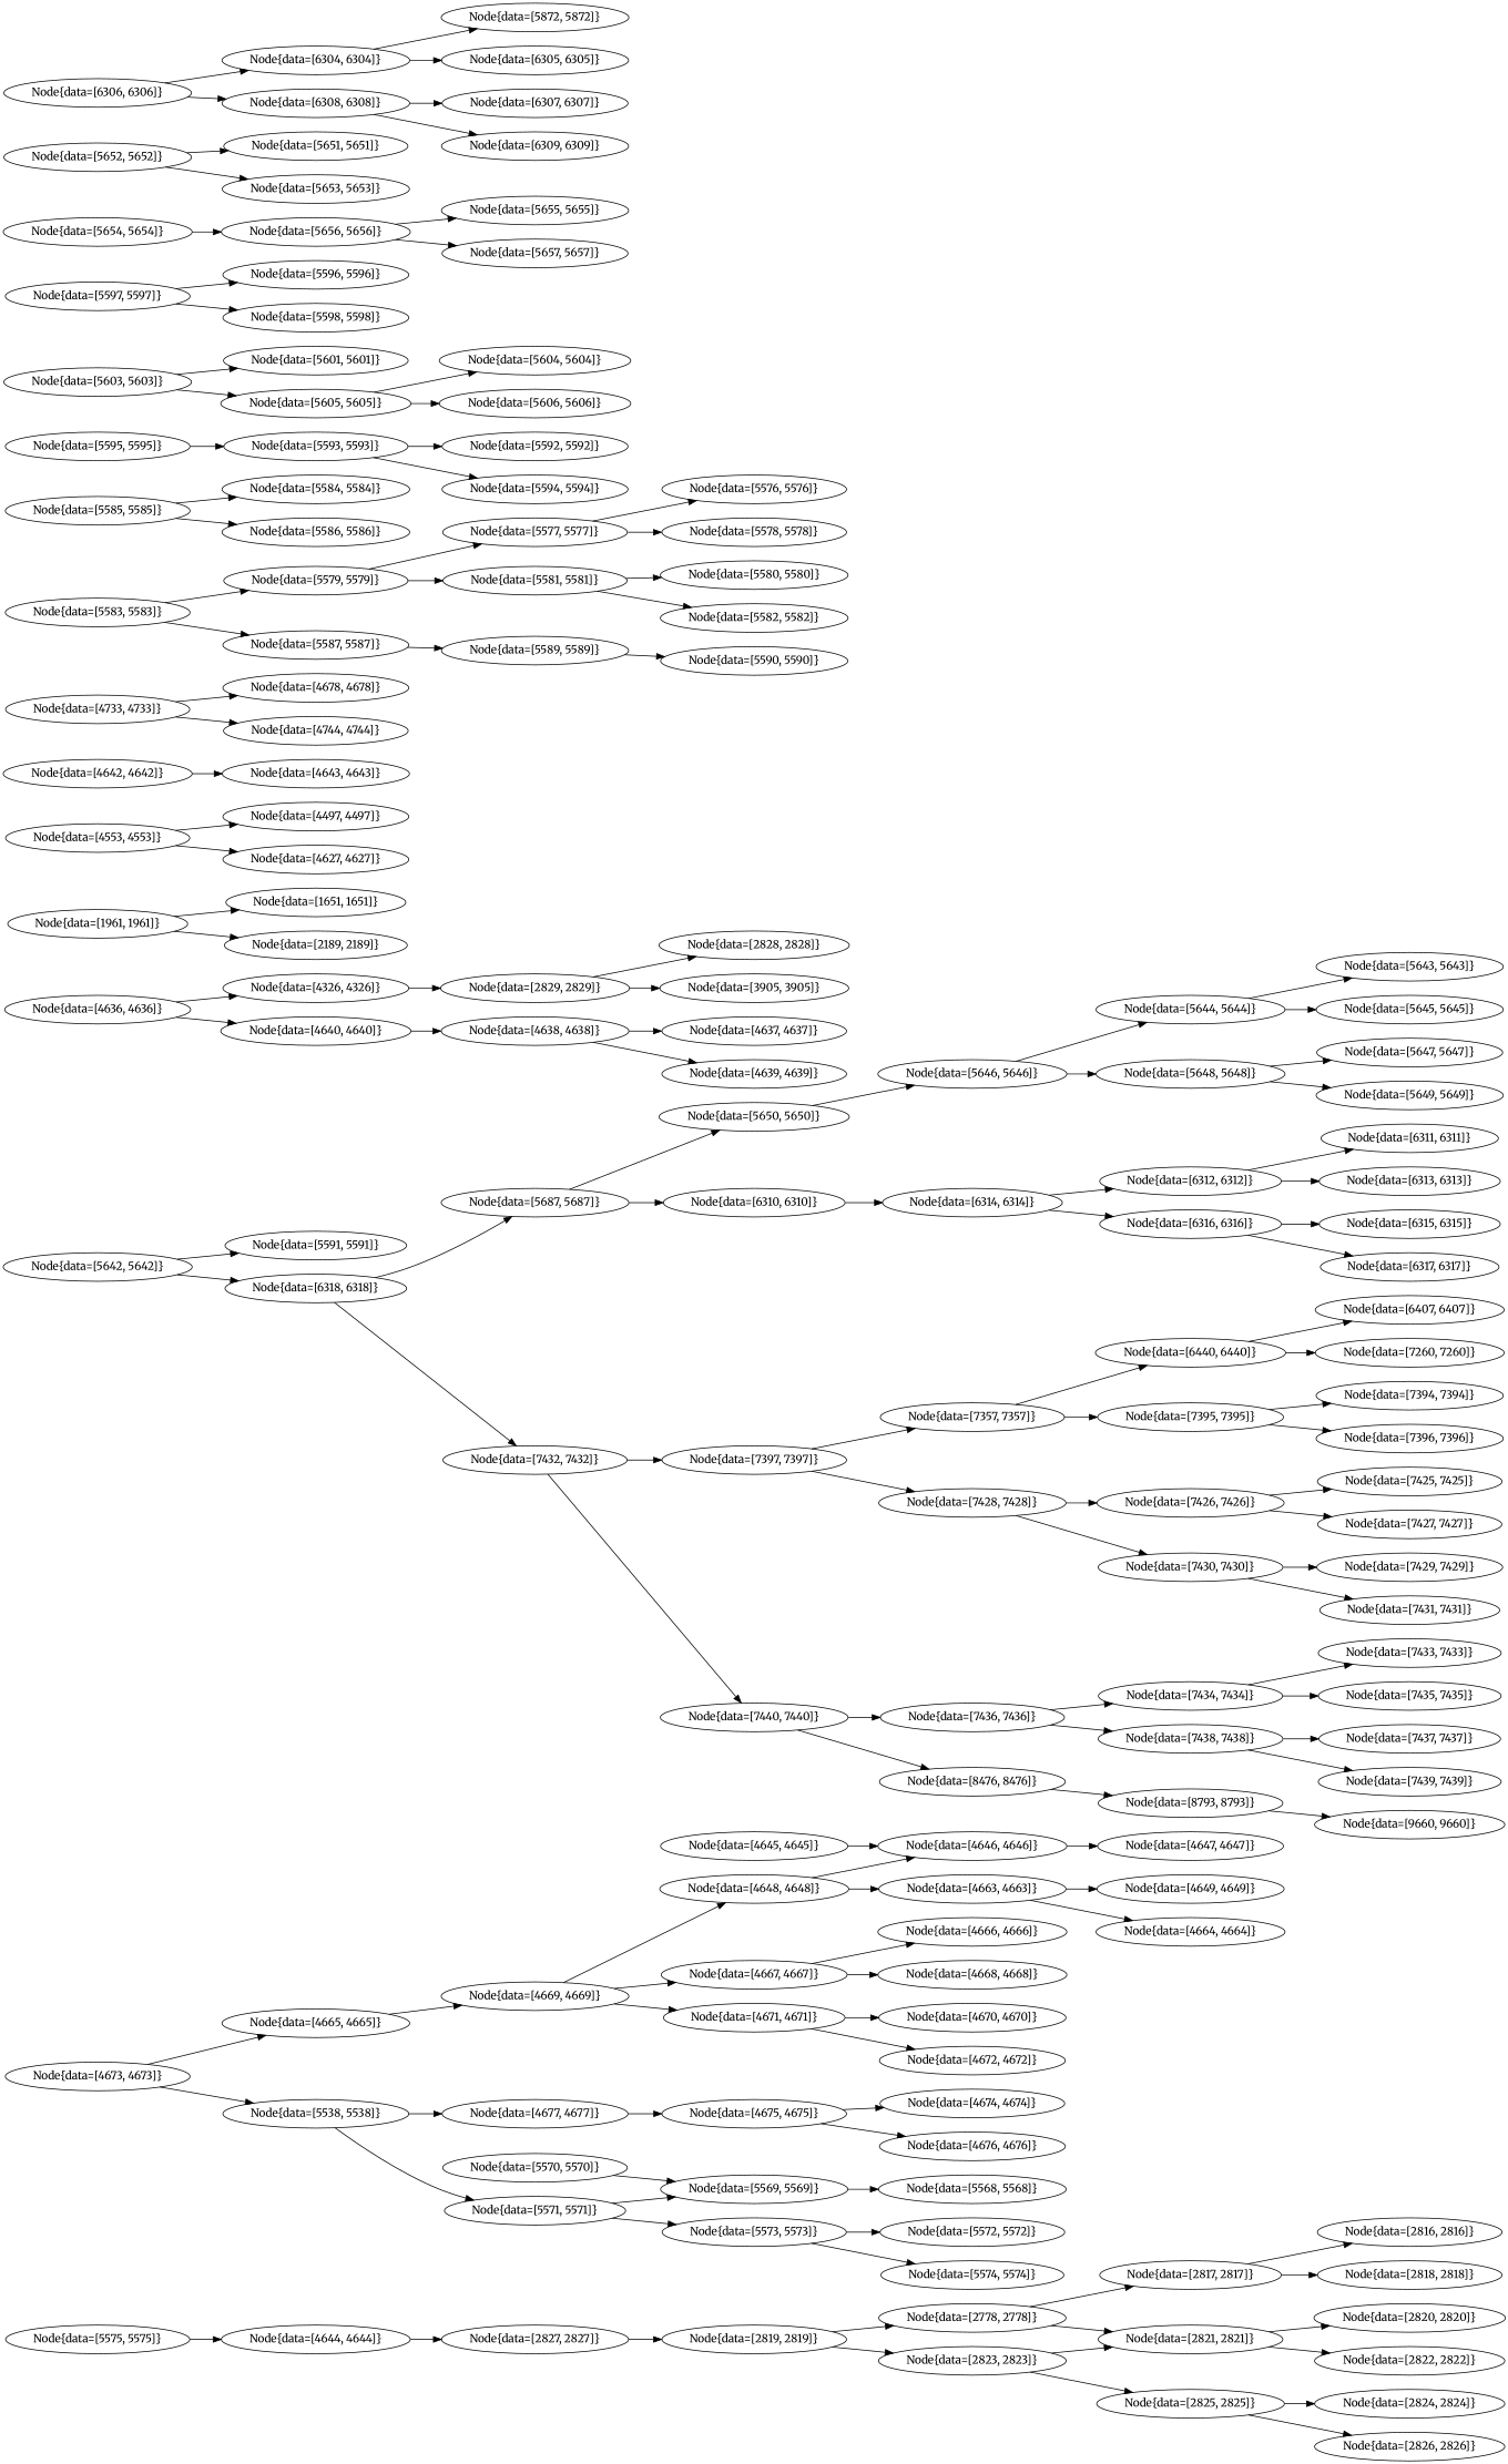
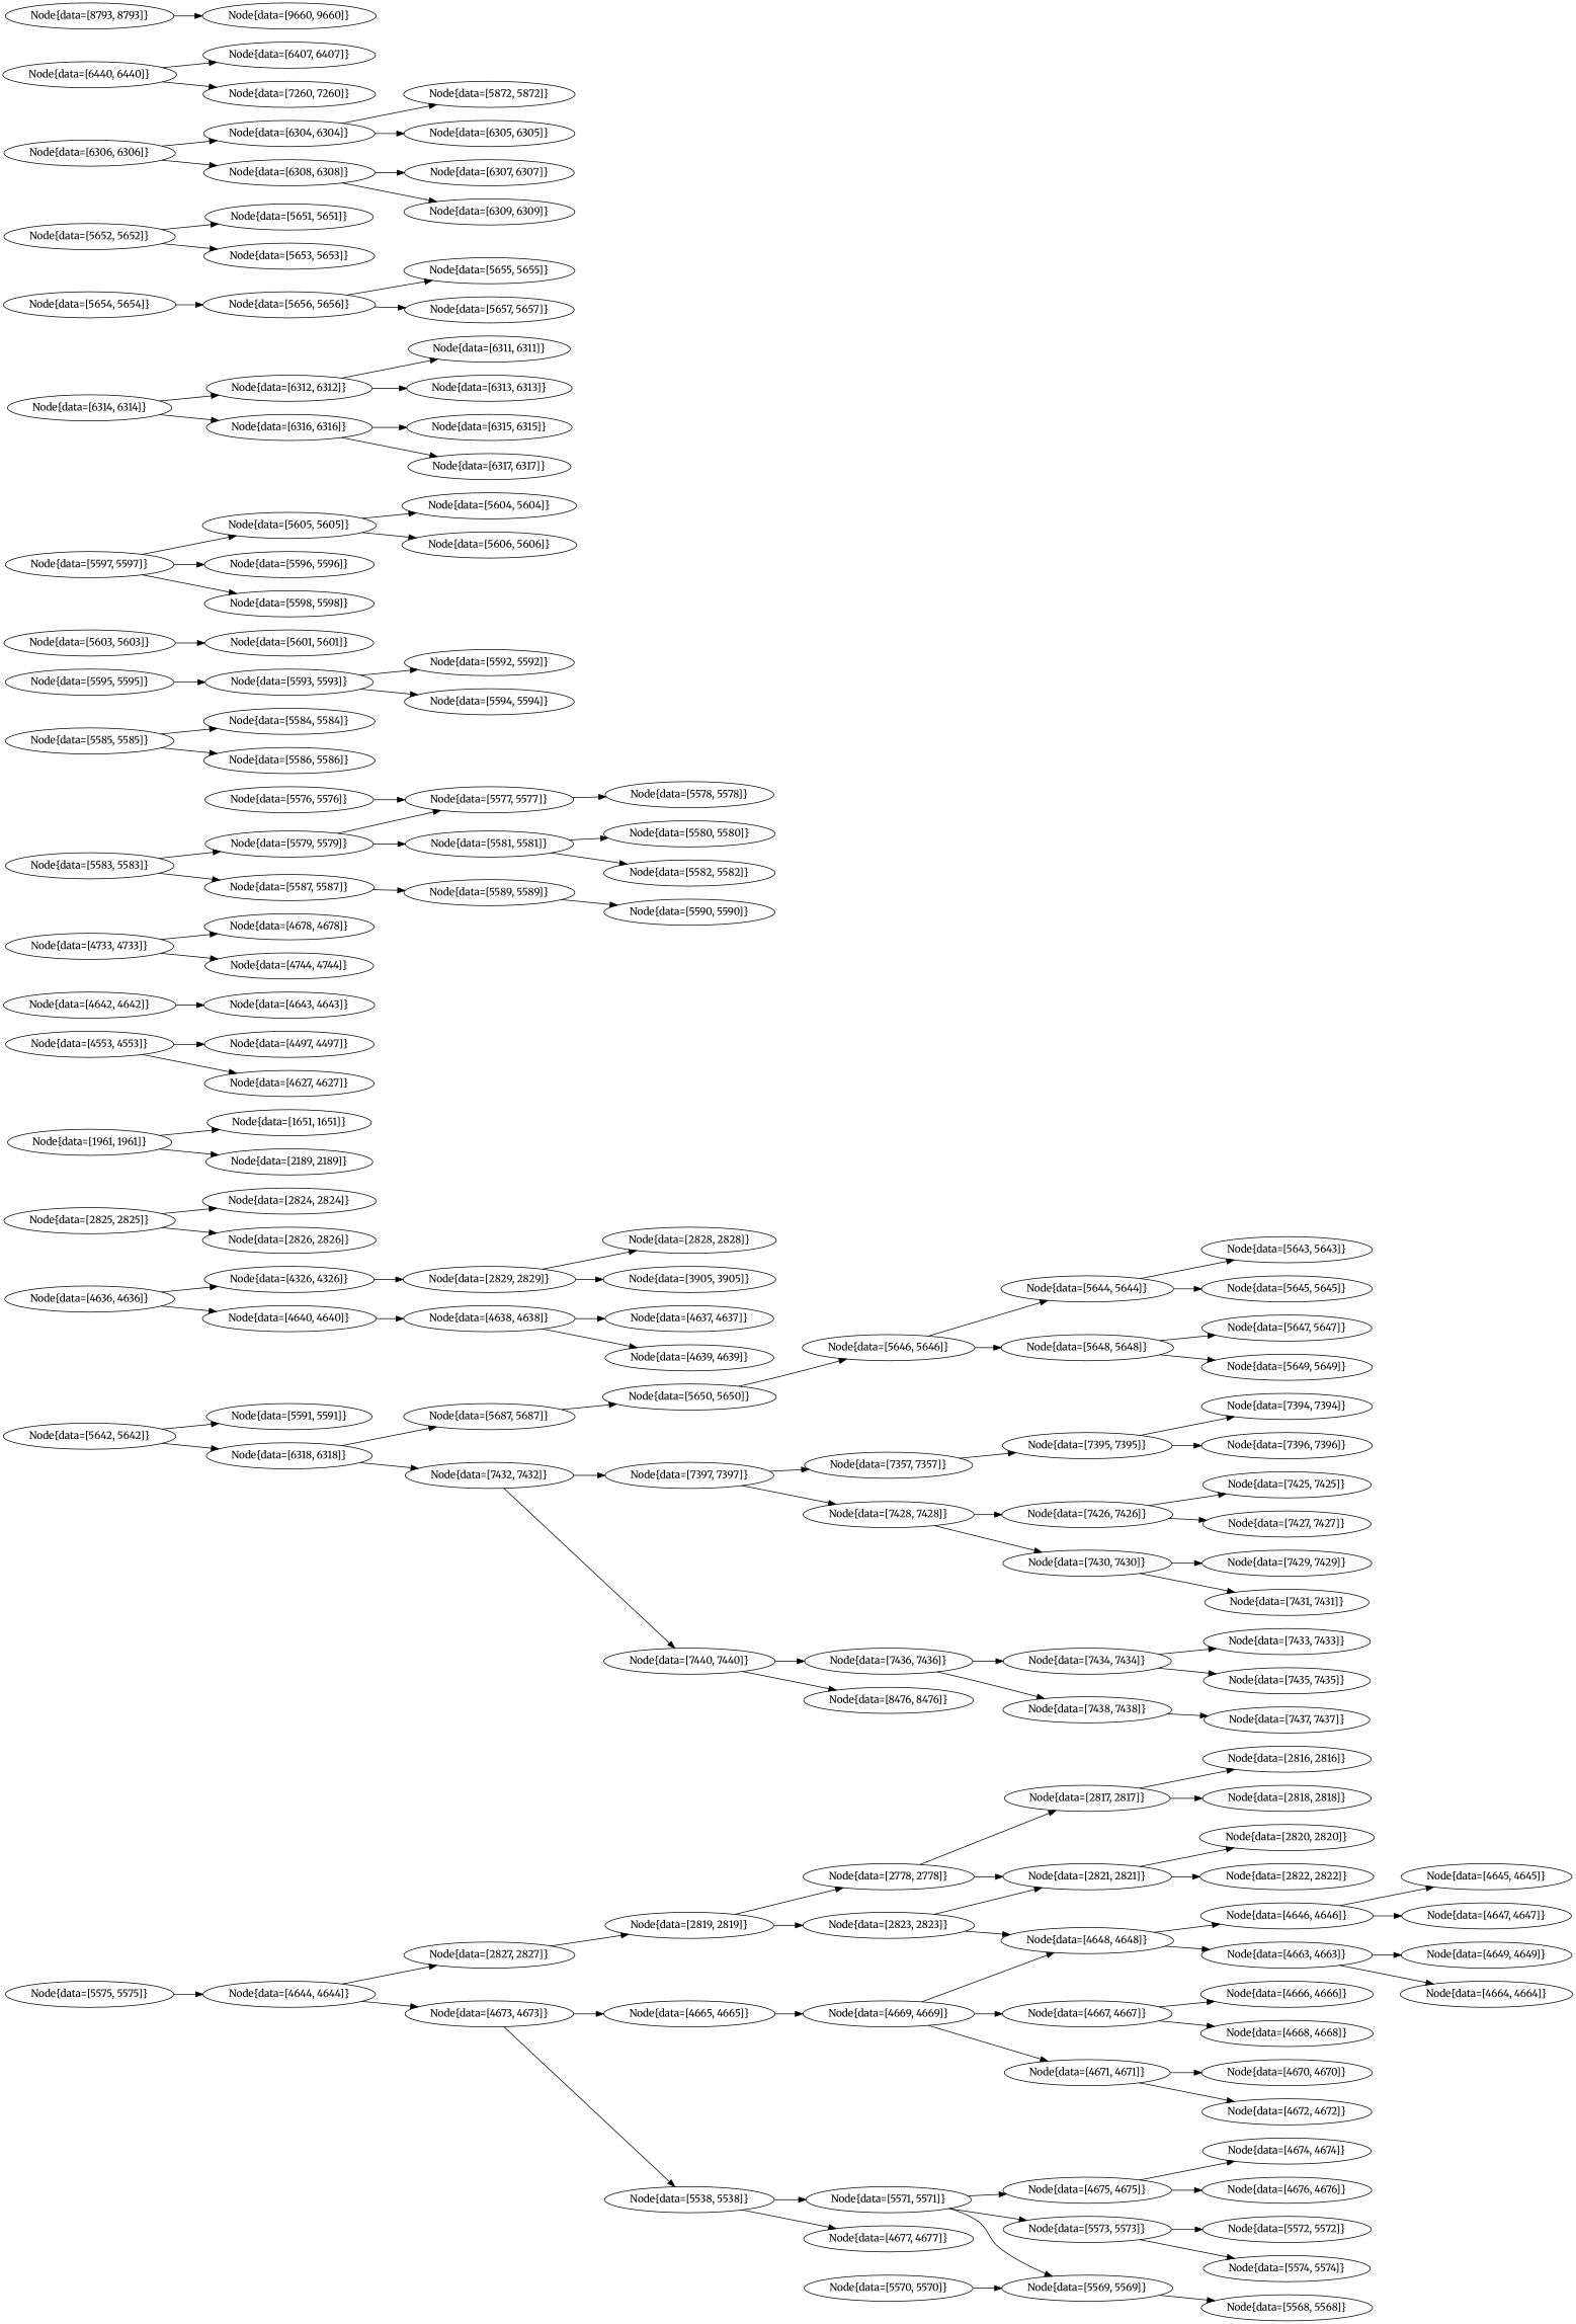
  digraph {
    fontname=Merriweather
    rankdir=LR
    node [fontname=Merriweather]
    edge [fontname=Merriweather]
    n1 [label="Node{data=[5575, 5575]}"]
    n2 [label="Node{data=[4644, 4644]}"]
    n3 [label="Node{data=[2827, 2827]}"]
    n4 [label="Node{data=[4673, 4673]}"]
    n5 [label="Node{data=[5642, 5642]}"]
    n6 [label="Node{data=[5591, 5591]}"]
    n7 [label="Node{data=[6318, 6318]}"]
    n8 [label="Node{data=[2819, 2819]}"]
    n9 [label="Node{data=[4665, 4665]}"]
    n10 [label="Node{data=[5538, 5538]}"]
    n11 [label="Node{data=[2778, 2778]}"]
    n12 [label="Node{data=[2823, 2823]}"]
    n13 [label="Node{data=[4636, 4636]}"]
    n14 [label="Node{data=[4326, 4326]}"]
    n15 [label="Node{data=[4640, 4640]}"]
    n16 [label="Node{data=[2817, 2817]}"]
    n17 [label="Node{data=[2821, 2821]}"]
    n18 [label="Node{data=[2825, 2825]}"]
    n19 [label="Node{data=[1961, 1961]}"]
    n20 [label="Node{data=[1651, 1651]}"]
    n21 [label="Node{data=[2189, 2189]}"]
    n22 [label="Node{data=[2816, 2816]}"]
    n23 [label="Node{data=[2818, 2818]}"]
    n24 [label="Node{data=[2820, 2820]}"]
    n25 [label="Node{data=[2822, 2822]}"]
    n26 [label="Node{data=[2824, 2824]}"]
    n27 [label="Node{data=[2826, 2826]}"]
    n28 [label="Node{data=[2829, 2829]}"]
    n29 [label="Node{data=[4638, 4638]}"]
    n30 [label="Node{data=[2828, 2828]}"]
    n31 [label="Node{data=[3905, 3905]}"]
    n32 [label="Node{data=[4553, 4553]}"]
    n33 [label="Node{data=[4497, 4497]}"]
    n34 [label="Node{data=[4627, 4627]}"]
    n35 [label="Node{data=[4637, 4637]}"]
    n36 [label="Node{data=[4639, 4639]}"]
    n37 [label="Node{data=[4642, 4642]}"]
    n38 [label="Node{data=[4643, 4643]}"]
    n39 [label="Node{data=[4669, 4669]}"]
    n40 [label="Node{data=[4677, 4677]}"]
    n41 [label="Node{data=[5571, 5571]}"]
    n42 [label="Node{data=[4648, 4648]}"]
    n43 [label="Node{data=[4646, 4646]}"]
    n44 [label="Node{data=[4663, 4663]}"]
    n45 [label="Node{data=[4667, 4667]}"]
    n46 [label="Node{data=[4671, 4671]}"]
    n47 [label="Node{data=[4645, 4645]}"]
    n48 [label="Node{data=[4647, 4647]}"]
    n49 [label="Node{data=[4649, 4649]}"]
    n50 [label="Node{data=[4664, 4664]}"]
    n51 [label="Node{data=[4666, 4666]}"]
    n52 [label="Node{data=[4668, 4668]}"]
    n53 [label="Node{data=[4670, 4670]}"]
    n54 [label="Node{data=[4672, 4672]}"]
    n55 [label="Node{data=[4675, 4675]}"]
    n56 [label="Node{data=[5569, 5569]}"]
    n57 [label="Node{data=[5573, 5573]}"]
    n58 [label="Node{data=[4674, 4674]}"]
    n59 [label="Node{data=[4676, 4676]}"]
    n60 [label="Node{data=[4733, 4733]}"]
    n61 [label="Node{data=[4678, 4678]}"]
    n62 [label="Node{data=[4744, 4744]}"]
    n63 [label="Node{data=[5568, 5568]}"]
    n64 [label="Node{data=[5572, 5572]}"]
    n65 [label="Node{data=[5574, 5574]}"]
    n66 [label="Node{data=[5570, 5570]}"]
    n67 [label="Node{data=[5687, 5687]}"]
    n68 [label="Node{data=[7432, 7432]}"]
    n69 [label="Node{data=[5583, 5583]}"]
    n70 [label="Node{data=[5579, 5579]}"]
    n71 [label="Node{data=[5587, 5587]}"]
    n72 [label="Node{data=[5577, 5577]}"]
    n73 [label="Node{data=[5581, 5581]}"]
    n74 [label="Node{data=[5589, 5589]}"]
    n75 [label="Node{data=[5576, 5576]}"]
    n76 [label="Node{data=[5578, 5578]}"]
    n77 [label="Node{data=[5580, 5580]}"]
    n78 [label="Node{data=[5582, 5582]}"]
    n79 [label="Node{data=[5585, 5585]}"]
    n80 [label="Node{data=[5584, 5584]}"]
    n81 [label="Node{data=[5586, 5586]}"]
    n82 [label="Node{data=[5590, 5590]}"]
    n83 [label="Node{data=[5595, 5595]}"]
    n84 [label="Node{data=[5593, 5593]}"]
    n85 [label="Node{data=[5603, 5603]}"]
    n86 [label="Node{data=[5601, 5601]}"]
    n87 [label="Node{data=[5605, 5605]}"]
    n88 [label="Node{data=[5592, 5592]}"]
    n89 [label="Node{data=[5594, 5594]}"]
    n90 [label="Node{data=[5597, 5597]}"]
    n91 [label="Node{data=[5596, 5596]}"]
    n92 [label="Node{data=[5598, 5598]}"]
    n93 [label="Node{data=[5604, 5604]}"]
    n94 [label="Node{data=[5606, 5606]}"]
    n95 [label="Node{data=[5650, 5650]}"]
-   n96 [label="Node{data=[6310, 6310]}"]
    n97 [label="Node{data=[7397, 7397]}"]
    n98 [label="Node{data=[7440, 7440]}"]
    n99 [label="Node{data=[5646, 5646]}"]
    n100 [label="Node{data=[6314, 6314]}"]
    n101 [label="Node{data=[5644, 5644]}"]
    n102 [label="Node{data=[5648, 5648]}"]
    n103 [label="Node{data=[5654, 5654]}"]
    n104 [label="Node{data=[5656, 5656]}"]
    n105 [label="Node{data=[5643, 5643]}"]
    n106 [label="Node{data=[5645, 5645]}"]
    n107 [label="Node{data=[5647, 5647]}"]
    n108 [label="Node{data=[5649, 5649]}"]
    n109 [label="Node{data=[5652, 5652]}"]
    n110 [label="Node{data=[5651, 5651]}"]
    n111 [label="Node{data=[5653, 5653]}"]
    n112 [label="Node{data=[5655, 5655]}"]
    n113 [label="Node{data=[5657, 5657]}"]
    n114 [label="Node{data=[6306, 6306]}"]
    n115 [label="Node{data=[6304, 6304]}"]
    n116 [label="Node{data=[6308, 6308]}"]
    n117 [label="Node{data=[6312, 6312]}"]
    n118 [label="Node{data=[6316, 6316]}"]
    n119 [label="Node{data=[5872, 5872]}"]
    n120 [label="Node{data=[6305, 6305]}"]
    n121 [label="Node{data=[6307, 6307]}"]
    n122 [label="Node{data=[6309, 6309]}"]
    n123 [label="Node{data=[6311, 6311]}"]
    n124 [label="Node{data=[6313, 6313]}"]
    n125 [label="Node{data=[6315, 6315]}"]
    n126 [label="Node{data=[6317, 6317]}"]
    n127 [label="Node{data=[7357, 7357]}"]
    n128 [label="Node{data=[7428, 7428]}"]
    n129 [label="Node{data=[7436, 7436]}"]
    n130 [label="Node{data=[8476, 8476]}"]
    n131 [label="Node{data=[6440, 6440]}"]
    n132 [label="Node{data=[7395, 7395]}"]
    n133 [label="Node{data=[7426, 7426]}"]
    n134 [label="Node{data=[7430, 7430]}"]
    n135 [label="Node{data=[6407, 6407]}"]
    n136 [label="Node{data=[7260, 7260]}"]
    n137 [label="Node{data=[7394, 7394]}"]
    n138 [label="Node{data=[7396, 7396]}"]
    n139 [label="Node{data=[7425, 7425]}"]
    n140 [label="Node{data=[7427, 7427]}"]
    n141 [label="Node{data=[7429, 7429]}"]
    n142 [label="Node{data=[7431, 7431]}"]
    n143 [label="Node{data=[7434, 7434]}"]
    n144 [label="Node{data=[7438, 7438]}"]
    n145 [label="Node{data=[8793, 8793]}"]
    n146 [label="Node{data=[7433, 7433]}"]
    n147 [label="Node{data=[7435, 7435]}"]
    n148 [label="Node{data=[7437, 7437]}"]
-   n149 [label="Node{data=[7439, 7439]}"]
    n150 [label="Node{data=[9660, 9660]}"]
    n1 -> n2
    n2 -> n3
+   n2 -> n4
    n3 -> n8
    n4 -> n9
    n4 -> n10
    n5 -> n6
    n5 -> n7
    n7 -> n67
    n7 -> n68
    n8 -> n11
    n8 -> n12
    n9 -> n39
    n10 -> n40
    n10 -> n41
    n11 -> n16
    n11 -> n17
    n12 -> n17
-   n12 -> n18
+   n12 -> n42
    n13 -> n14
    n13 -> n15
    n14 -> n28
    n15 -> n29
    n16 -> n22
    n16 -> n23
    n17 -> n24
    n17 -> n25
    n18 -> n26
    n18 -> n27
    n19 -> n20
    n19 -> n21
    n28 -> n30
    n28 -> n31
    n29 -> n35
    n29 -> n36
    n32 -> n33
    n32 -> n34
    n37 -> n38
    n39 -> n42
    n39 -> n45
    n39 -> n46
-   n40 -> n55
+   n41 -> n55
    n41 -> n56
    n41 -> n57
    n42 -> n43
    n42 -> n44
-   n47 -> n43
+   n43 -> n47
    n43 -> n48
    n44 -> n49
    n44 -> n50
    n45 -> n51
    n45 -> n52
    n46 -> n53
    n46 -> n54
    n55 -> n58
    n55 -> n59
    n56 -> n63
    n57 -> n64
    n57 -> n65
    n60 -> n61
    n60 -> n62
    n66 -> n56
    n67 -> n95
-   n67 -> n96
    n68 -> n97
    n68 -> n98
    n69 -> n70
    n69 -> n71
    n70 -> n72
    n70 -> n73
    n71 -> n74
-   n72 -> n75
+   n75 -> n72
    n72 -> n76
    n73 -> n77
    n73 -> n78
    n74 -> n82
    n79 -> n80
    n79 -> n81
    n83 -> n84
    n84 -> n88
    n84 -> n89
    n85 -> n86
-   n85 -> n87
+   n90 -> n87
    n87 -> n93
    n87 -> n94
    n90 -> n91
    n90 -> n92
    n95 -> n99
-   n96 -> n100
    n97 -> n127
    n97 -> n128
    n98 -> n129
    n98 -> n130
    n99 -> n101
    n99 -> n102
    n100 -> n117
    n100 -> n118
    n101 -> n105
    n101 -> n106
    n102 -> n107
    n102 -> n108
    n103 -> n104
    n104 -> n112
    n104 -> n113
    n109 -> n110
    n109 -> n111
    n114 -> n115
    n114 -> n116
    n115 -> n119
    n115 -> n120
    n116 -> n121
    n116 -> n122
    n117 -> n123
    n117 -> n124
    n118 -> n125
    n118 -> n126
-   n127 -> n131
    n127 -> n132
    n128 -> n133
    n128 -> n134
    n129 -> n143
    n129 -> n144
-   n130 -> n145
    n131 -> n135
    n131 -> n136
    n132 -> n137
    n132 -> n138
    n133 -> n139
    n133 -> n140
    n134 -> n141
    n134 -> n142
    n143 -> n146
    n143 -> n147
    n144 -> n148
-   n144 -> n149
    n145 -> n150
  }
